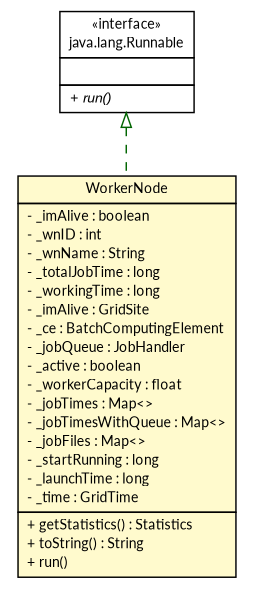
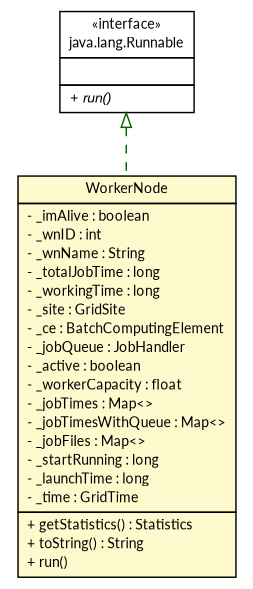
  digraph {
    nodesep=0.25
    ranksep=0.5
    fontname=Lato
    node [fontcolor=black fontname=Lato fontsize=10.0 shape=plaintext]
-   n1 [label=<<table title="org.edg.data.replication.optorsim.WorkerNode" border="0" cellborder="1" cellspacing="0" cellpadding="2" port="p" bgcolor="lemonChiffon" href="./WorkerNode.html"> 		<tr><td><table border="0" cellspacing="0" cellpadding="1"> <tr><td align="center" balign="center"> WorkerNode </td></tr> 		</table></td></tr> 		<tr><td><table border="0" cellspacing="0" cellpadding="1"> <tr><td align="left" balign="left"> - _imAlive : boolean </td></tr> <tr><td align="left" balign="left"> - _wnID : int </td></tr> <tr><td align="left" balign="left"> - _wnName : String </td></tr> <tr><td align="left" balign="left"> - _totalJobTime : long </td></tr> <tr><td align="left" balign="left"> - _workingTime : long </td></tr> <tr><td align="left" balign="left"> - _imAlive : GridSite </td></tr> <tr><td align="left" balign="left"> - _ce : BatchComputingElement </td></tr> <tr><td align="left" balign="left"> - _jobQueue : JobHandler </td></tr> <tr><td align="left" balign="left"> - _active : boolean </td></tr> <tr><td align="left" balign="left"> - _workerCapacity : float </td></tr> <tr><td align="left" balign="left"> - _jobTimes : Map&lt;&gt; </td></tr> <tr><td align="left" balign="left"> - _jobTimesWithQueue : Map&lt;&gt; </td></tr> <tr><td align="left" balign="left"> - _jobFiles : Map&lt;&gt; </td></tr> <tr><td align="left" balign="left"> - _startRunning : long </td></tr> <tr><td align="left" balign="left"> - _launchTime : long </td></tr> <tr><td align="left" balign="left"> - _time : GridTime </td></tr> 		</table></td></tr> 		<tr><td><table border="0" cellspacing="0" cellpadding="1"> <tr><td align="left" balign="left"> + getStatistics() : Statistics </td></tr> <tr><td align="left" balign="left"> + toString() : String </td></tr> <tr><td align="left" balign="left"> + run() </td></tr> 		</table></td></tr> 		</table>>]
+   n1 [label=<<table title="org.edg.data.replication.optorsim.WorkerNode" border="0" cellborder="1" cellspacing="0" cellpadding="2" port="p" bgcolor="lemonChiffon" href="./WorkerNode.html"> 		<tr><td><table border="0" cellspacing="0" cellpadding="1"> <tr><td align="center" balign="center"> WorkerNode </td></tr> 		</table></td></tr> 		<tr><td><table border="0" cellspacing="0" cellpadding="1"> <tr><td align="left" balign="left"> - _imAlive : boolean </td></tr> <tr><td align="left" balign="left"> - _wnID : int </td></tr> <tr><td align="left" balign="left"> - _wnName : String </td></tr> <tr><td align="left" balign="left"> - _totalJobTime : long </td></tr> <tr><td align="left" balign="left"> - _workingTime : long </td></tr> <tr><td align="left" balign="left"> - _site : GridSite </td></tr> <tr><td align="left" balign="left"> - _ce : BatchComputingElement </td></tr> <tr><td align="left" balign="left"> - _jobQueue : JobHandler </td></tr> <tr><td align="left" balign="left"> - _active : boolean </td></tr> <tr><td align="left" balign="left"> - _workerCapacity : float </td></tr> <tr><td align="left" balign="left"> - _jobTimes : Map&lt;&gt; </td></tr> <tr><td align="left" balign="left"> - _jobTimesWithQueue : Map&lt;&gt; </td></tr> <tr><td align="left" balign="left"> - _jobFiles : Map&lt;&gt; </td></tr> <tr><td align="left" balign="left"> - _startRunning : long </td></tr> <tr><td align="left" balign="left"> - _launchTime : long </td></tr> <tr><td align="left" balign="left"> - _time : GridTime </td></tr> 		</table></td></tr> 		<tr><td><table border="0" cellspacing="0" cellpadding="1"> <tr><td align="left" balign="left"> + getStatistics() : Statistics </td></tr> <tr><td align="left" balign="left"> + toString() : String </td></tr> <tr><td align="left" balign="left"> + run() </td></tr> 		</table></td></tr> 		</table>>]
    n2 [label=<<table title="java.lang.Runnable" border="0" cellborder="1" cellspacing="0" cellpadding="2" port="p" href="http://java.sun.com/j2se/1.4.2/docs/api/java/lang/Runnable.html"> 		<tr><td><table border="0" cellspacing="0" cellpadding="1"> <tr><td align="center" balign="center"> &#171;interface&#187; </td></tr> <tr><td align="center" balign="center"> java.lang.Runnable </td></tr> 		</table></td></tr> 		<tr><td><table border="0" cellspacing="0" cellpadding="1"> <tr><td align="left" balign="left">  </td></tr> 		</table></td></tr> 		<tr><td><table border="0" cellspacing="0" cellpadding="1"> <tr><td align="left" balign="left"><font face="arial italic" point-size="10.0"> + run() </font></td></tr> 		</table></td></tr> 		</table>>]
    n2 -> n1 [arrowtail=empty dir=back fontname=Lato fontsize=10 headport=p labelfontname=arial labelfontsize=10 style=dashed tailport=p color=darkgreen]
  }
